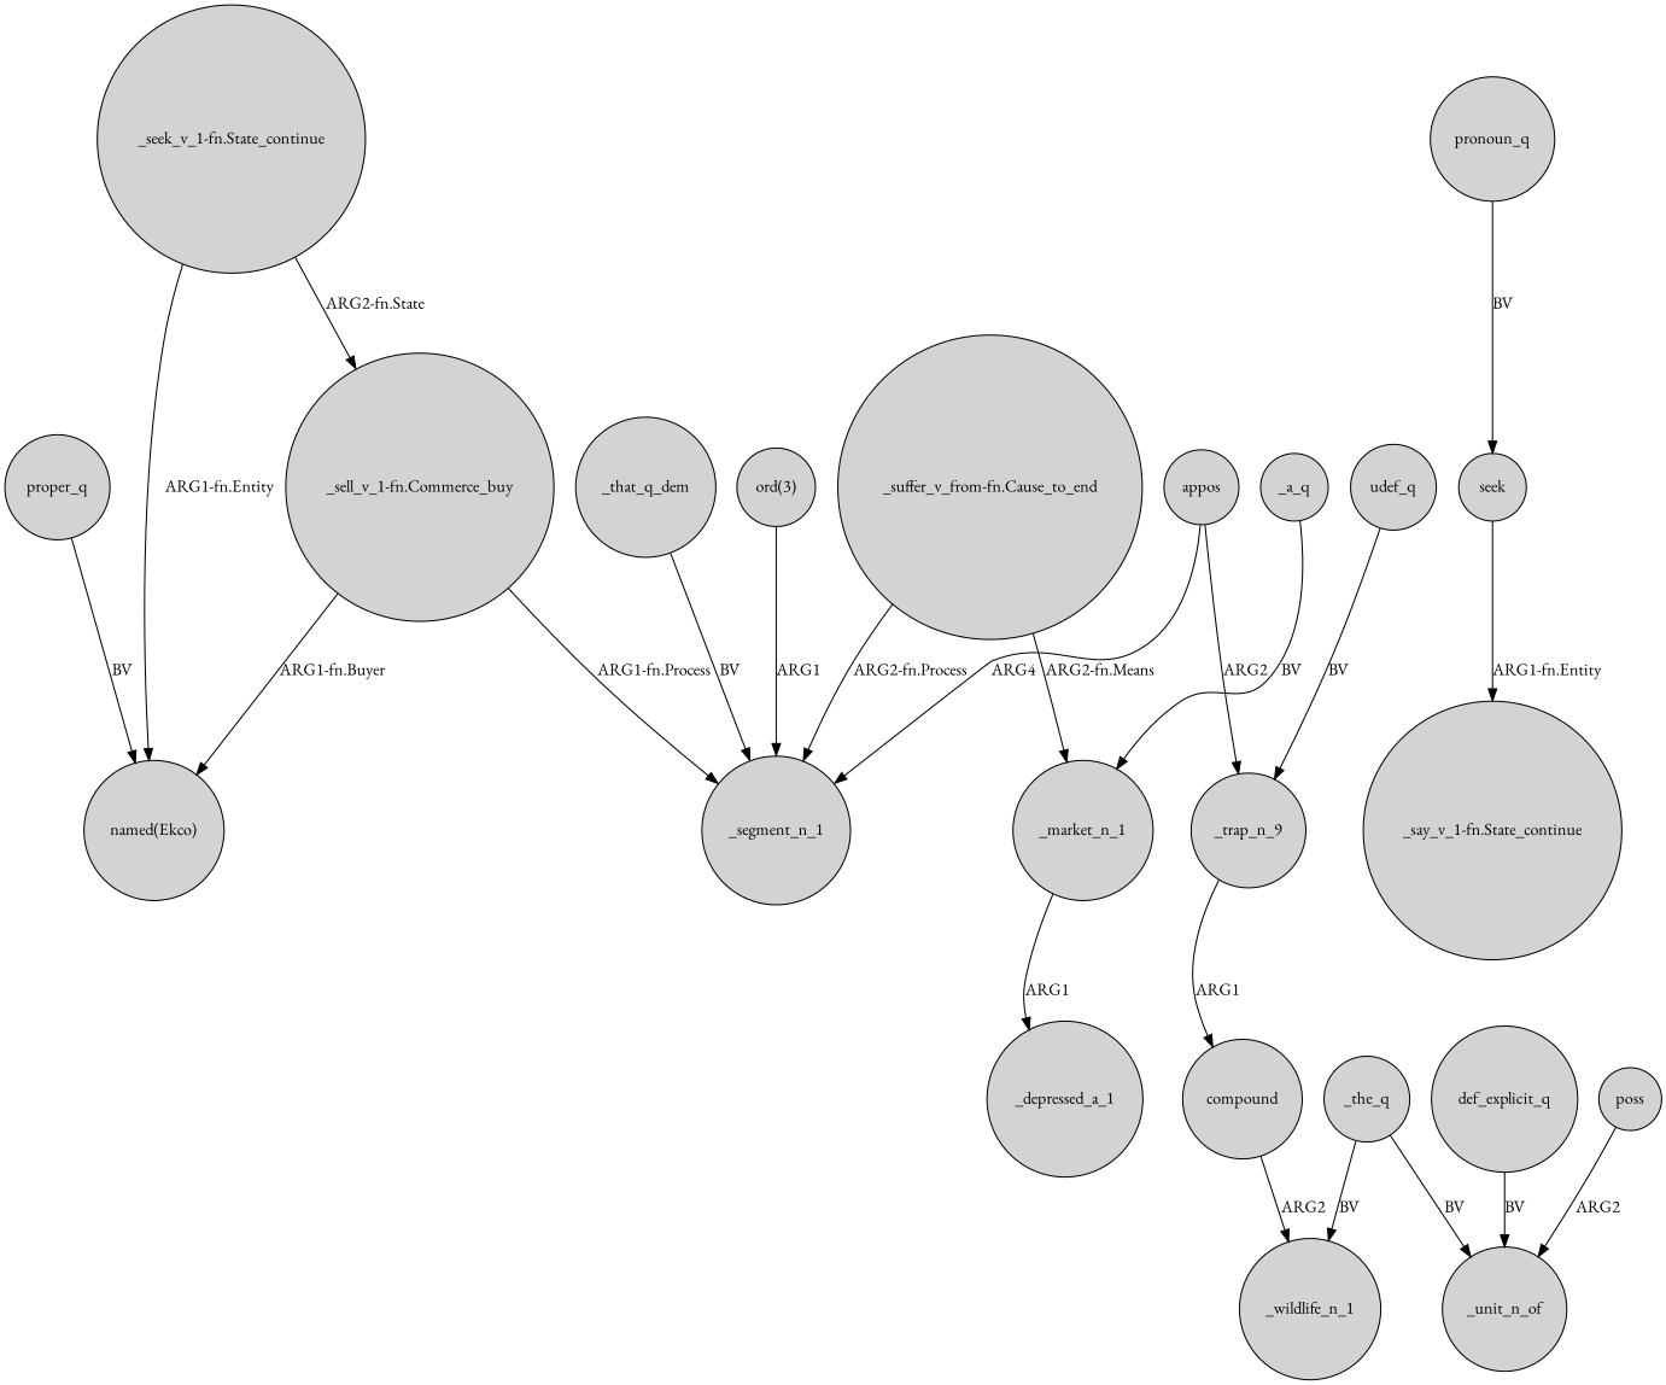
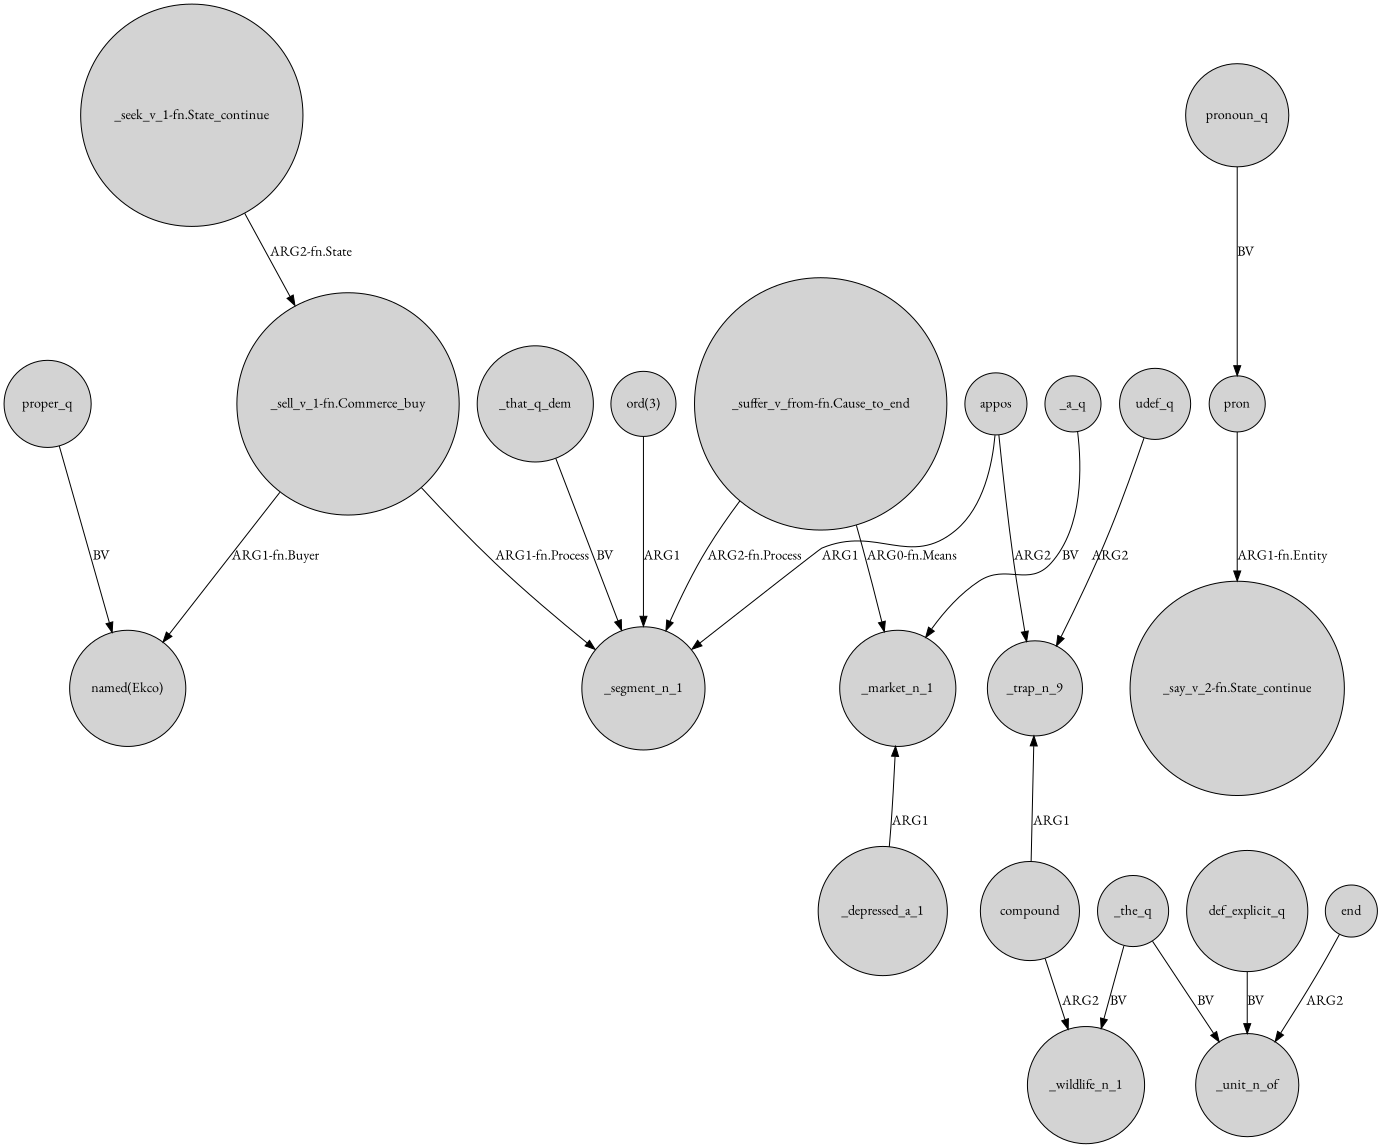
  digraph {
    fontname="EB Garamond"
    node [fontname="EB Garamond" shape=circle style=filled]
    edge [fontname="EB Garamond"]
    "_sell_v_1-fn.Commerce_buy"
    "named(Ekco)"
    _segment_n_1
    appos
    n5 [label=_trap_n_9]
    compound
    _wildlife_n_1
    _that_q_dem
-   poss
+   poss [label=end]
    _unit_n_of
    pronoun_q
-   pron [label=seek]
-   "_say_v_1-fn.State_continue"
+   pron
+   "_say_v_1-fn.State_continue" [label="_say_v_2-fn.State_continue"]
    "_suffer_v_from-fn.Cause_to_end"
    _market_n_1
    udef_q
    "_seek_v_1-fn.State_continue"
    proper_q
    def_explicit_q
    _a_q
    "ord(3)"
    _depressed_a_1
    _the_q
    "_sell_v_1-fn.Commerce_buy" -> "named(Ekco)" [label="ARG1-fn.Buyer"]
    "_sell_v_1-fn.Commerce_buy" -> _segment_n_1 [label="ARG1-fn.Process"]
-   appos -> _segment_n_1 [label=ARG4]
+   appos -> _segment_n_1 [label=ARG1]
    appos -> n5 [label=ARG2]
-   n5 -> compound [label=ARG1]
+   compound -> n5 [label=ARG1]
    compound -> _wildlife_n_1 [label=ARG2]
    _that_q_dem -> _segment_n_1 [label=BV]
    poss -> _unit_n_of [label=ARG2]
    pronoun_q -> pron [label=BV]
    pron -> "_say_v_1-fn.State_continue" [label="ARG1-fn.Entity"]
    "_suffer_v_from-fn.Cause_to_end" -> _segment_n_1 [label="ARG2-fn.Process"]
-   "_suffer_v_from-fn.Cause_to_end" -> _market_n_1 [label="ARG2-fn.Means"]
-   udef_q -> n5 [label=BV]
+   "_suffer_v_from-fn.Cause_to_end" -> _market_n_1 [label="ARG0-fn.Means"]
+   udef_q -> n5 [label=ARG2]
    "_seek_v_1-fn.State_continue" -> "_sell_v_1-fn.Commerce_buy" [label="ARG2-fn.State"]
-   "_seek_v_1-fn.State_continue" -> "named(Ekco)" [label="ARG1-fn.Entity"]
    proper_q -> "named(Ekco)" [label=BV]
    def_explicit_q -> _unit_n_of [label=BV]
    _a_q -> _market_n_1 [label=BV]
    "ord(3)" -> _segment_n_1 [label=ARG1]
-   _market_n_1 -> _depressed_a_1 [label=ARG1]
+   _depressed_a_1 -> _market_n_1 [label=ARG1]
    _the_q -> _wildlife_n_1 [label=BV]
    _the_q -> _unit_n_of [label=BV]
  }
